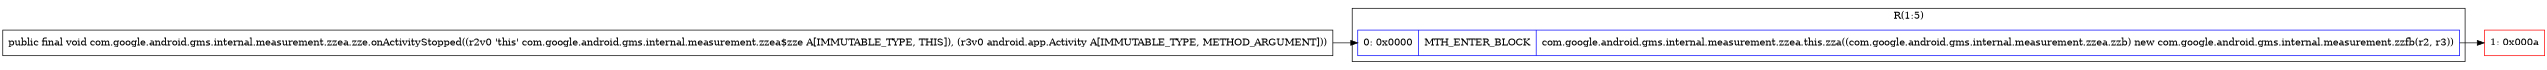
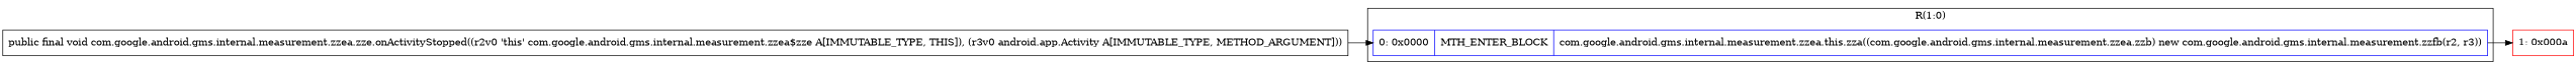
  digraph {
    rankdir=LR
    node [shape=record]
    n1 [color=blue label="{0\:\ 0x0000|MTH_ENTER_BLOCK\l|com.google.android.gms.internal.measurement.zzea.this.zza((com.google.android.gms.internal.measurement.zzea.zzb) new com.google.android.gms.internal.measurement.zzfb(r2, r3))\l}"]
    n2 [color=red label="{1\:\ 0x000a}"]
    n3 [label="{public final void com.google.android.gms.internal.measurement.zzea.zze.onActivityStopped((r2v0 'this' com.google.android.gms.internal.measurement.zzea$zze A[IMMUTABLE_TYPE, THIS]), (r3v0 android.app.Activity A[IMMUTABLE_TYPE, METHOD_ARGUMENT])) }"]
    subgraph cluster_1 {
-     label="R(1:5)"
+     label="R(1:0)"
      n1
    }
    n1 -> n2
    n3 -> n1
  }
